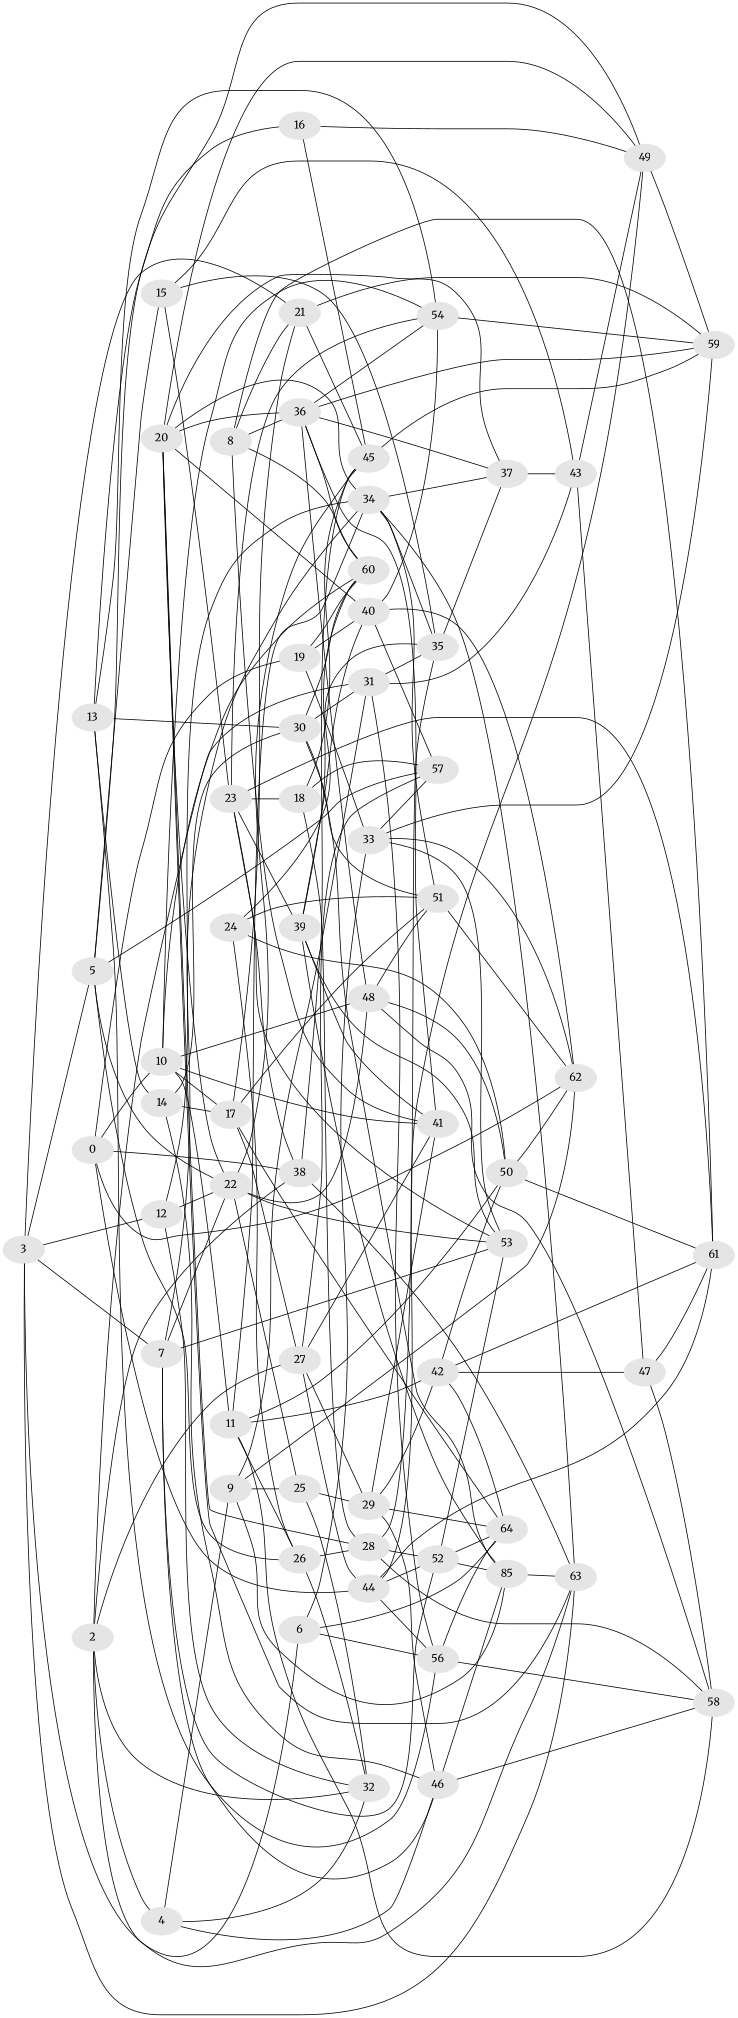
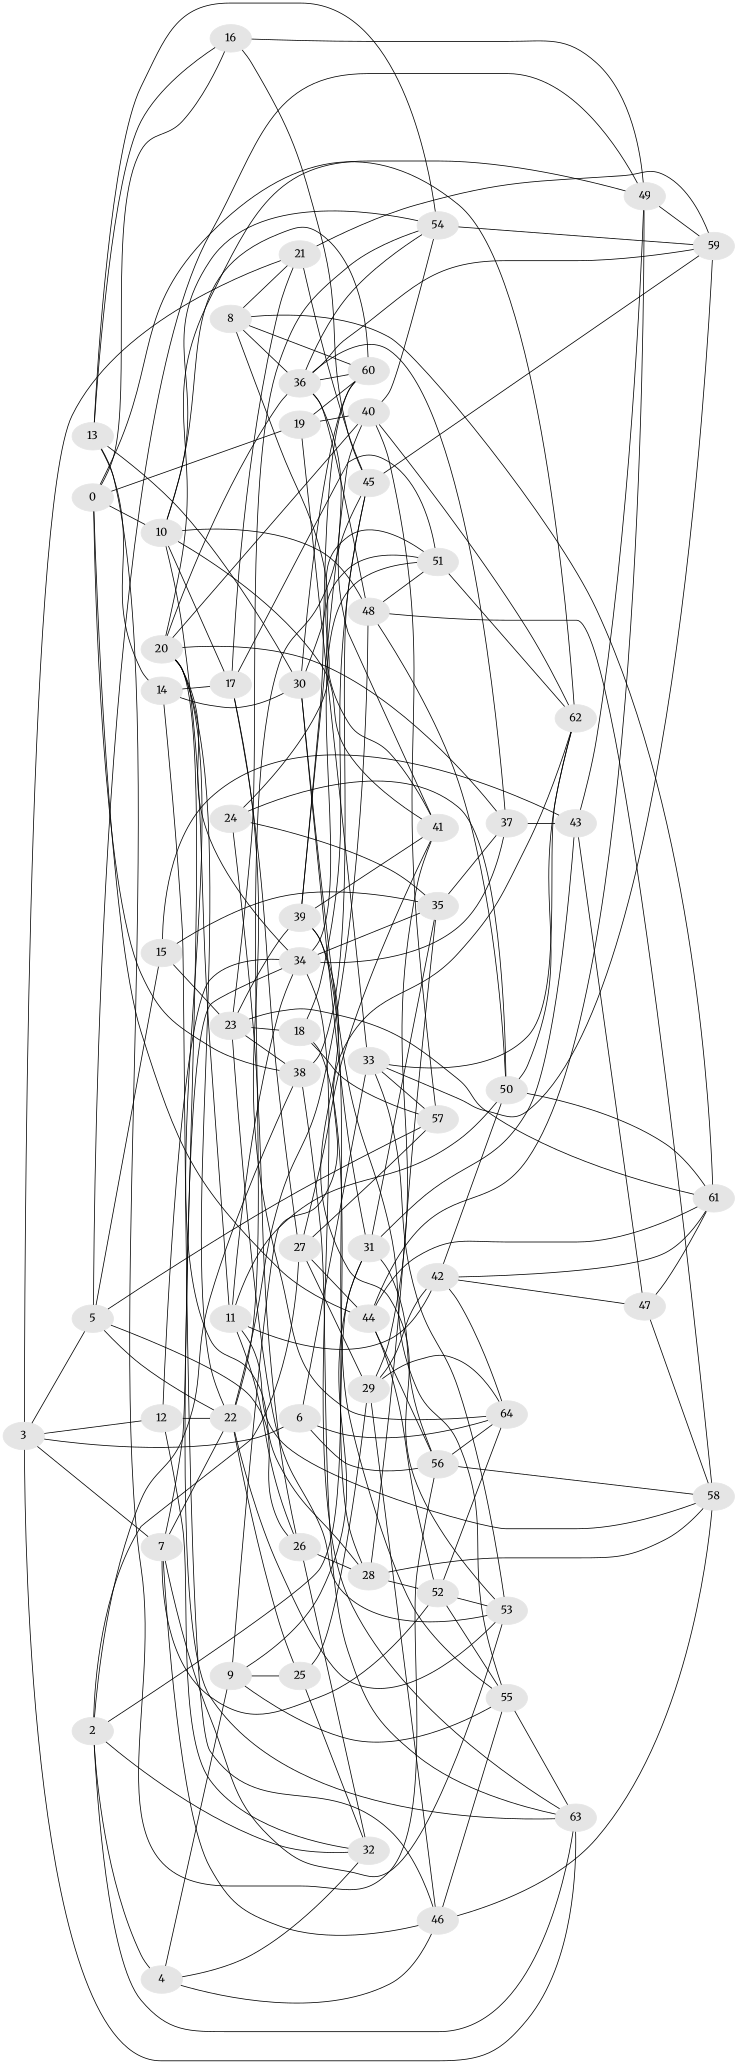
  graph {
    fontname=Merriweather
    rankdir=LR
    node [color=gray90 fontname=Merriweather style=filled]
    edge [fontname=Merriweather weight=1.0]
    n1 [label=0]
    10
    16
    19
    38
    44
    62
    41
    60
    11
    17
    48
    54
    49
    45
    33
    40
    63
    56
    52
    61
    2
    4
    27
    31
    32
    9
    46
    57
    29
    35
    43
    3
    5
    6
    7
    12
    21
    15
    22
    26
    64
    34
    53
    59
    25
-   55 [label=85]
+   55
    58
    23
    28
    51
    37
    8
    36
    18
    42
    50
    47
    13
    14
    30
    39
    20
    24
    n1 -- 10
+   n1 -- 16
    n1 -- 19
    n1 -- 38
    n1 -- 44
    n1 -- 62
    10 -- 41
    10 -- 60
    10 -- 11
    10 -- 17
    10 -- 48
    10 -- 54
    16 -- 49
    16 -- 45
    19 -- 60
    19 -- 33
    19 -- 40
    38 -- 45
    38 -- 63
    44 -- 49
    44 -- 56
    44 -- 52
    44 -- 61
    11 -- 26
    11 -- 34
    11 -- 58
    11 -- 42
    11 -- 50
    17 -- 27
    17 -- 21
    17 -- 64
    17 -- 51
    48 -- 58
    48 -- 51
    48 -- 50
    54 -- 59
    49 -- 59
    45 -- 59
    33 -- 62
    33 -- 57
    33 -- 53
    33 -- 59
    40 -- 62
    40 -- 54
    40 -- 57
    56 -- 64
    56 -- 58
    52 -- 64
    52 -- 53
    52 -- 55
    2 -- 38
    2 -- 63
    2 -- 4
    2 -- 27
    2 -- 31
    2 -- 32
    4 -- 32
    4 -- 9
    4 -- 46
    27 -- 44
    27 -- 41
    27 -- 57
    27 -- 29
    31 -- 56
    31 -- 35
    31 -- 43
    9 -- 62
    9 -- 31
    9 -- 25
    9 -- 55
    46 -- 55
    46 -- 58
    29 -- 41
    29 -- 46
    29 -- 64
    29 -- 42
    35 -- 37
    43 -- 49
    43 -- 47
    3 -- 63
    3 -- 5
    3 -- 6
    3 -- 7
    3 -- 12
    3 -- 21
    5 -- 49
    5 -- 57
    5 -- 15
    5 -- 22
    5 -- 26
    6 -- 33
    6 -- 56
    6 -- 64
    7 -- 52
    7 -- 46
    7 -- 22
    7 -- 34
    7 -- 53
    12 -- 32
    12 -- 22
    12 -- 34
    21 -- 45
    21 -- 59
    15 -- 35
    15 -- 43
    15 -- 23
    22 -- 48
    22 -- 45
    22 -- 53
    22 -- 25
    26 -- 32 [weight=2.0]
    26 -- 28
    34 -- 63
    34 -- 35
    34 -- 51
    34 -- 37
    25 -- 32
    25 -- 29
    55 -- 63
    23 -- 38
    23 -- 54
    23 -- 61
    23 -- 53
    23 -- 18
    23 -- 39
    28 -- 52
    28 -- 35
    28 -- 58
    51 -- 62
    37 -- 43 [weight=2.0]
    8 -- 41
    8 -- 60
    8 -- 61
    8 -- 21 [weight=2.0]
    8 -- 36
    36 -- 41
    36 -- 60
    36 -- 48
    36 -- 54
    36 -- 59
    36 -- 37
    18 -- 45
    18 -- 57
    18 -- 28
    42 -- 61
    42 -- 64
    42 -- 50
    42 -- 47
    50 -- 62
    50 -- 61
    47 -- 61
    47 -- 58
    13 -- 16
    13 -- 54
    13 -- 56
    13 -- 14 [weight=2.0]
    13 -- 30
    14 -- 17
    14 -- 46
    14 -- 30
    30 -- 60
    30 -- 31
    30 -- 55
    30 -- 51
    39 -- 41
    39 -- 60
    39 -- 40
    39 -- 53
    39 -- 55
    20 -- 49
    20 -- 40
    20 -- 63
    20 -- 22
    20 -- 34
    20 -- 28
    20 -- 37
    20 -- 36
    24 -- 35
    24 -- 26
    24 -- 51
    24 -- 50
  }
